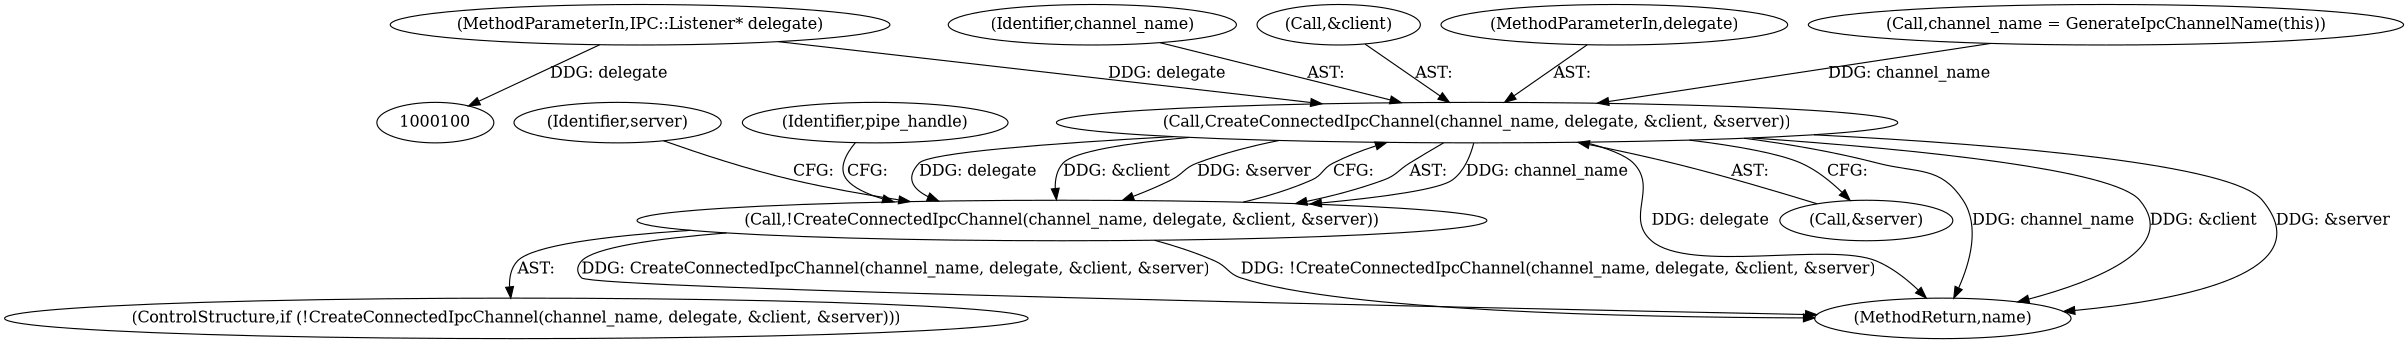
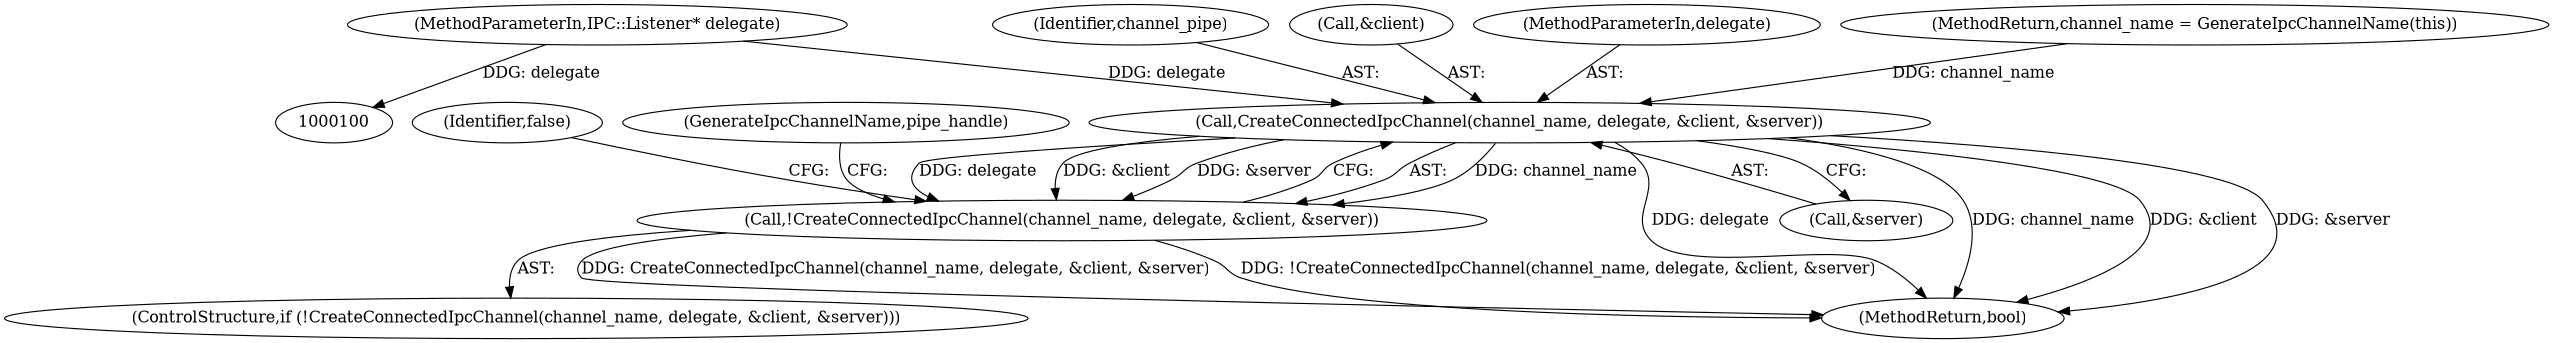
  digraph {
    n1 [label="(MethodParameterIn,IPC::Listener* delegate)"]
    n2 [label="(Call,CreateConnectedIpcChannel(channel_name, delegate, &client, &server))"]
    1000100
-   n4 [label="(MethodReturn,name)"]
+   n4 [label="(MethodReturn,bool)"]
    n5 [label="(Call,!CreateConnectedIpcChannel(channel_name, delegate, &client, &server))"]
    n6 [label="(Call,&server)"]
    n7 [label="(ControlStructure,if (!CreateConnectedIpcChannel(channel_name, delegate, &client, &server)))"]
-   n8 [label="(Call,channel_name = GenerateIpcChannelName(this))"]
-   n9 [label="(Identifier,channel_name)"]
-   n10 [label="(Identifier,pipe_handle)"]
-   n11 [label="(Identifier,server)"]
+   n8 [label="(MethodReturn,channel_name = GenerateIpcChannelName(this))"]
+   n9 [label="(Identifier,channel_pipe)"]
+   n10 [label="(GenerateIpcChannelName,pipe_handle)"]
+   n11 [label="(Identifier,false)"]
    n12 [label="(Call,&client)"]
    n13 [label="(MethodParameterIn,delegate)"]
    n1 -> n2 [label="DDG: delegate"]
    n1 -> 1000100 [label="DDG: delegate"]
    n2 -> n4 [label="DDG: delegate"]
    n2 -> n4 [label="DDG: channel_name"]
    n2 -> n4 [label="DDG: &client"]
    n2 -> n4 [label="DDG: &server"]
    n2 -> n5 [label="AST: "]
    n2 -> n5 [label="DDG: channel_name"]
    n2 -> n5 [label="DDG: delegate"]
    n2 -> n5 [label="DDG: &client"]
    n2 -> n5 [label="DDG: &server"]
    n2 -> n6 [label="CFG: "]
    n5 -> n2 [label="CFG: "]
    n5 -> n4 [label="DDG: !CreateConnectedIpcChannel(channel_name, delegate, &client, &server)"]
    n5 -> n4 [label="DDG: CreateConnectedIpcChannel(channel_name, delegate, &client, &server)"]
    n5 -> n7 [label="AST: "]
    n6 -> n2 [label="AST: "]
    n8 -> n2 [label="DDG: channel_name"]
    n9 -> n2 [label="AST: "]
    n10 -> n5 [label="CFG: "]
    n11 -> n5 [label="CFG: "]
    n12 -> n2 [label="AST: "]
    n13 -> n2 [label="AST: "]
  }
